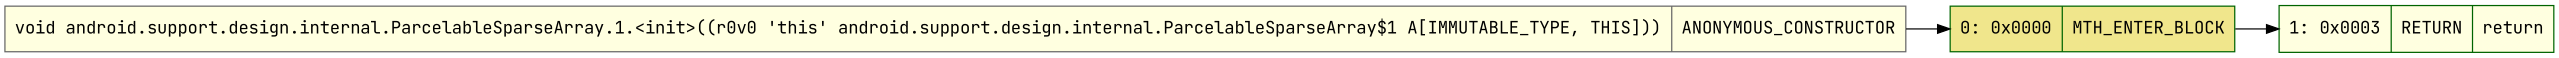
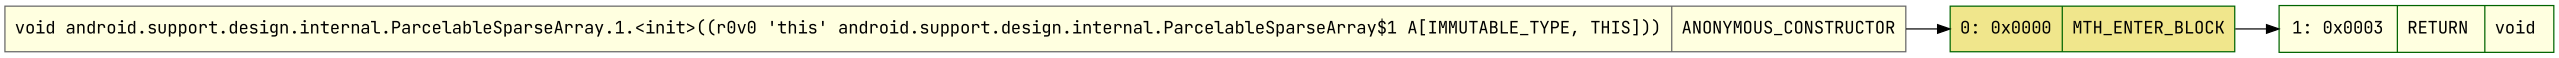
  digraph {
    rankdir=LR
    fontname="JetBrains Mono"
    node [shape=record style=filled fillcolor=lightyellow color=darkgreen fontname="JetBrains Mono"]
    edge [fontname="JetBrains Mono"]
    n1 [label="{0\:\ 0x0000|MTH_ENTER_BLOCK\l}" fillcolor=khaki]
-   n2 [label="{1\:\ 0x0003|RETURN\l|return\l}"]
+   n2 [label="{1\:\ 0x0003|RETURN\l|void\l}"]
    n3 [label="{void android.support.design.internal.ParcelableSparseArray.1.\<init\>((r0v0 'this' android.support.design.internal.ParcelableSparseArray$1 A[IMMUTABLE_TYPE, THIS]))  | ANONYMOUS_CONSTRUCTOR\l}" color=gray40]
    n1 -> n2
    n3 -> n1
  }
